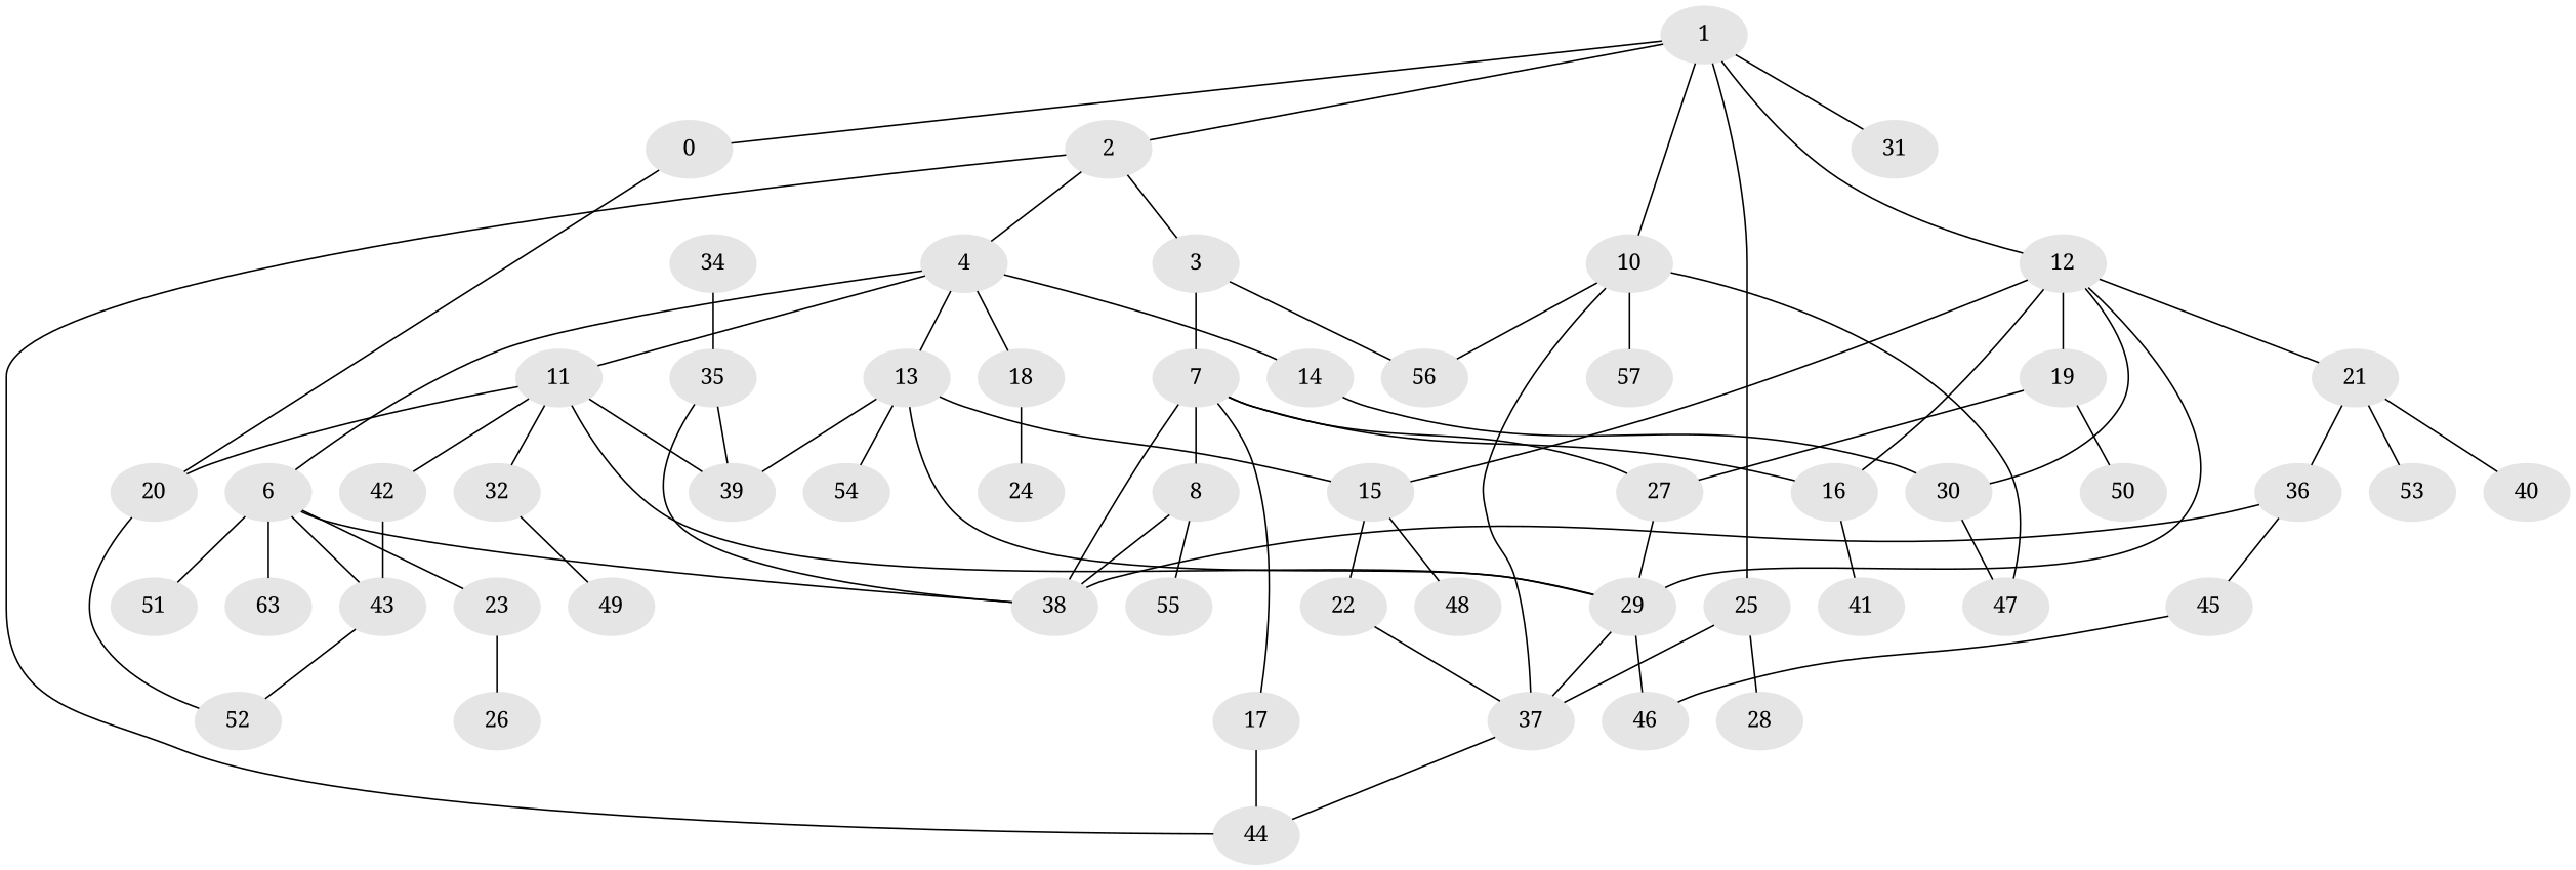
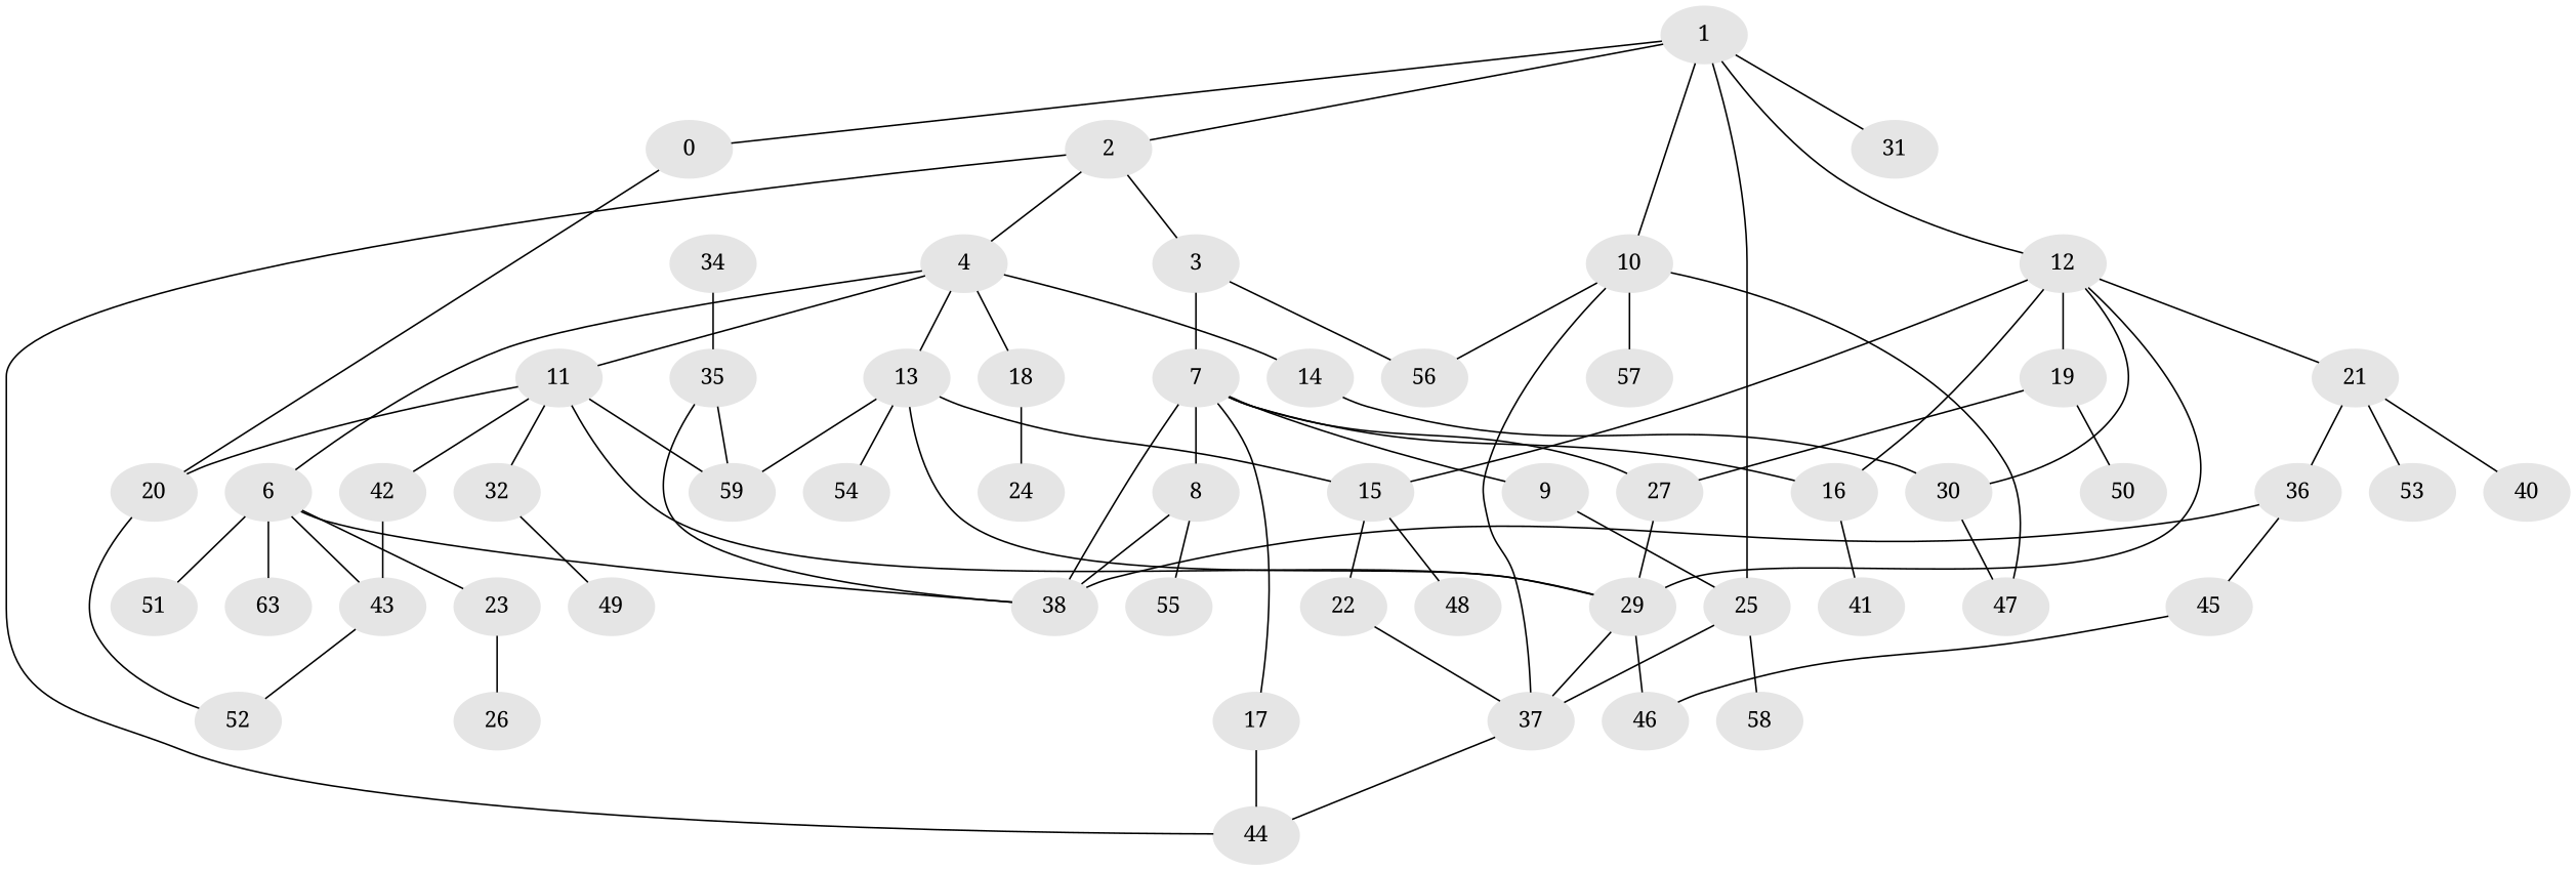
  graph {
    fontname="Noto Serif"
    node [color=gray90 fontname="Noto Serif" style=filled]
    edge [fontname="Noto Serif"]
    1
    2
    n3 [label=0]
    10
    12
    25
    31
    3
    4
    44
    20
    56
    37
    47
    57
    16
    29
    15
    19
    21
    30
-   28
+   28 [label=58]
    7
    6
    11
    13
    14
    18
    38
    8
+   9
    17
    27
    23
    n35 [label=63]
    43
    51
    32
-   39
+   39 [label=59]
    42
    54
    24
    52
    26
    55
    41
    46
    49
    22
    48
    50
    36
    40
    53
    34
    35
    45
    1 -- 2
    1 -- n3
    1 -- 10
    1 -- 12
    1 -- 25
    1 -- 31
    2 -- 3
    2 -- 4
    2 -- 44
    n3 -- 20
    10 -- 56
    10 -- 37
    10 -- 47
    10 -- 57
    12 -- 16
    12 -- 29
    12 -- 15
    12 -- 19
    12 -- 21
    12 -- 30
    25 -- 37
    25 -- 28
    3 -- 56
    3 -- 7
    4 -- 6
    4 -- 11
    4 -- 13
    4 -- 14
    4 -- 18
    20 -- 52
    37 -- 44
    16 -- 41
    29 -- 37
    29 -- 46
    15 -- 22
    15 -- 48
    19 -- 27
    19 -- 50
    21 -- 36
    21 -- 40
    21 -- 53
    30 -- 47
    7 -- 16
    7 -- 38
    7 -- 8
+   7 -- 9
    7 -- 17
    7 -- 27
    6 -- 38
    6 -- 23
    6 -- n35
    6 -- 43
    6 -- 51
    11 -- 20
    11 -- 29
    11 -- 32
    11 -- 39
    11 -- 42
    13 -- 29
    13 -- 15
    13 -- 39
    13 -- 54
    14 -- 30
    18 -- 24
    8 -- 38
    8 -- 55
+   9 -- 25
    17 -- 44
    27 -- 29
    23 -- 26
    43 -- 52
    32 -- 49
    42 -- 43
    22 -- 37
    36 -- 38
    36 -- 45
    34 -- 35
    35 -- 38
    35 -- 39
    45 -- 46
  }
